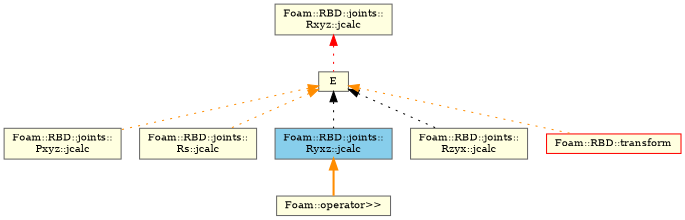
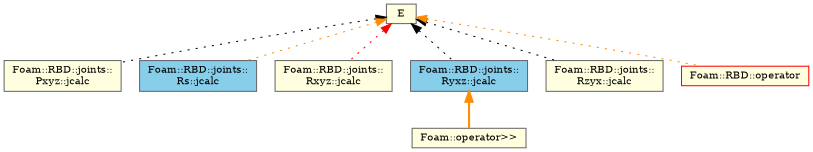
  digraph {
    fontname="DejaVu Serif"
    rankdir=TB
    node [color=grey40 fillcolor=lightyellow fontname="DejaVu Serif" fontsize=10 shape=box style=filled]
    edge [color=black dir=back fontname="DejaVu Serif" fontsize=10 labelfontname=Helvetica labelfontsize=10 style=dotted]
    n1 [color=gray40 fontcolor=black height=0.2 label=E width=0.4]
    n2 [height=0.2 label="Foam::RBD::joints::\lPxyz::jcalc" width=0.4]
-   n3 [height=0.2 label="Foam::RBD::joints::\lRs::jcalc" width=0.4]
+   n3 [fillcolor=skyblue height=0.2 label="Foam::RBD::joints::\lRs::jcalc" width=0.4]
    n4 [height=0.2 label="Foam::RBD::joints::\lRxyz::jcalc" width=0.4]
    n5 [fillcolor=skyblue height=0.2 label="Foam::RBD::joints::\lRyxz::jcalc" width=0.4]
    n6 [height=0.2 label="Foam::RBD::joints::\lRzyx::jcalc" width=0.4]
-   n7 [color=red height=0.2 label="Foam::RBD::transform" width=0.4]
+   n7 [color=red height=0.2 label="Foam::RBD::operator" width=0.4]
    n8 [height=0.2 label="Foam::operator\>\>" width=0.4]
-   n1 -> n2 [color=darkorange]
+   n1 -> n2
    n1 -> n3 [color=darkorange]
-   n4 -> n1 [color=red]
+   n1 -> n4 [color=red]
    n1 -> n5
    n1 -> n6
    n1 -> n7 [color=darkorange]
    n5 -> n8 [color=darkorange style=bold]
  }
